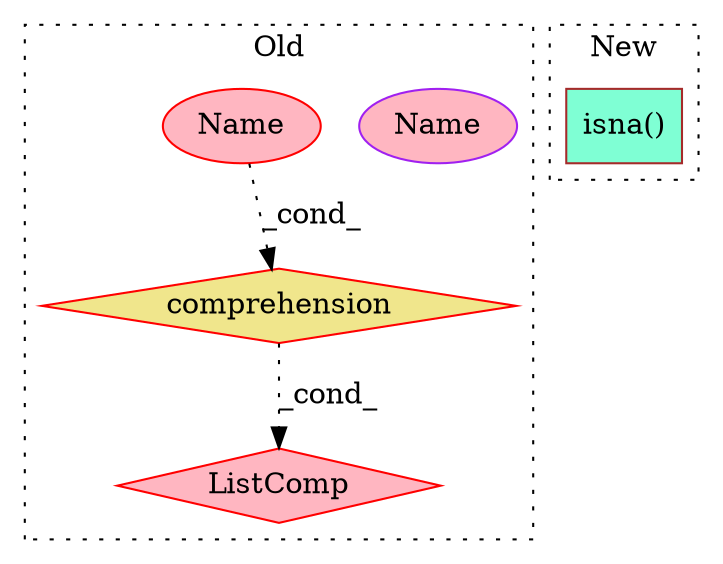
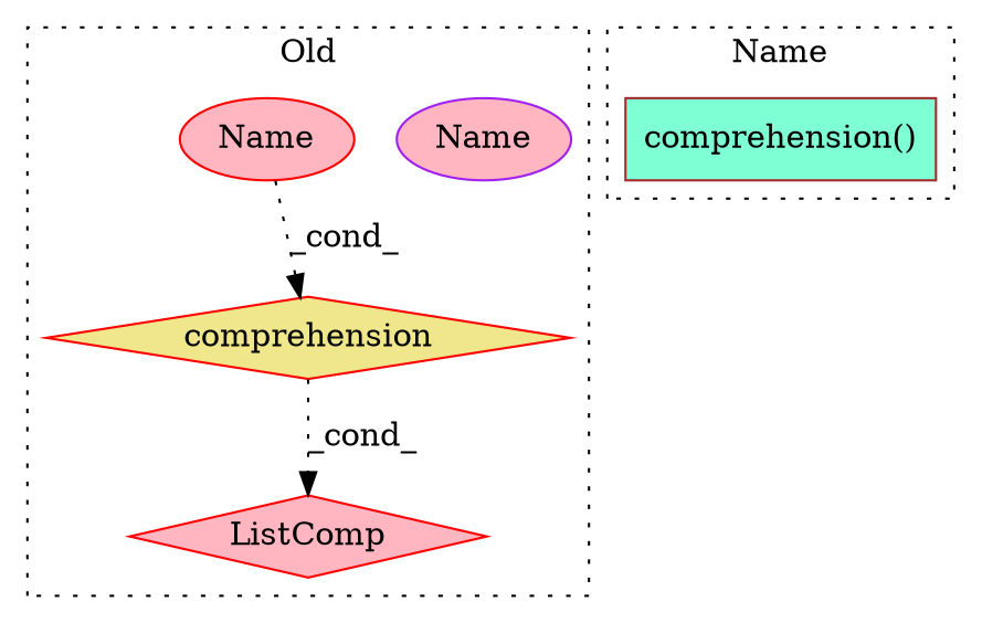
  digraph {
    node [a=87 color=red fillcolor=lightpink l=1 s=1521 shape=diamond style=filled]
    edge [color=black style=dotted]
    n1 [a=106 l=47 label=ListComp s=1520]
    n2 [a=45 fillcolor=khaki l=3 label=comprehension s=1523]
    n3 [color=purple label=Name shape=ellipse]
    n4 [label=Name shape=ellipse]
-   n5 [a=75 color=brown fillcolor=aquamarine l=12 label="isna()" s=1975 shape=box]
+   n5 [a=75 color=brown fillcolor=aquamarine l=12 label="comprehension()" s=1975 shape=box]
    subgraph cluster_1 {
      label=Old
      style=dotted
      n1
      n2
      n3
      n4
    }
    subgraph cluster_2 {
-     label=New
+     label=Name
      style=dotted
      n5
    }
    n2 -> n1 [label=_cond_]
    n4 -> n2 [label=_cond_]
  }
